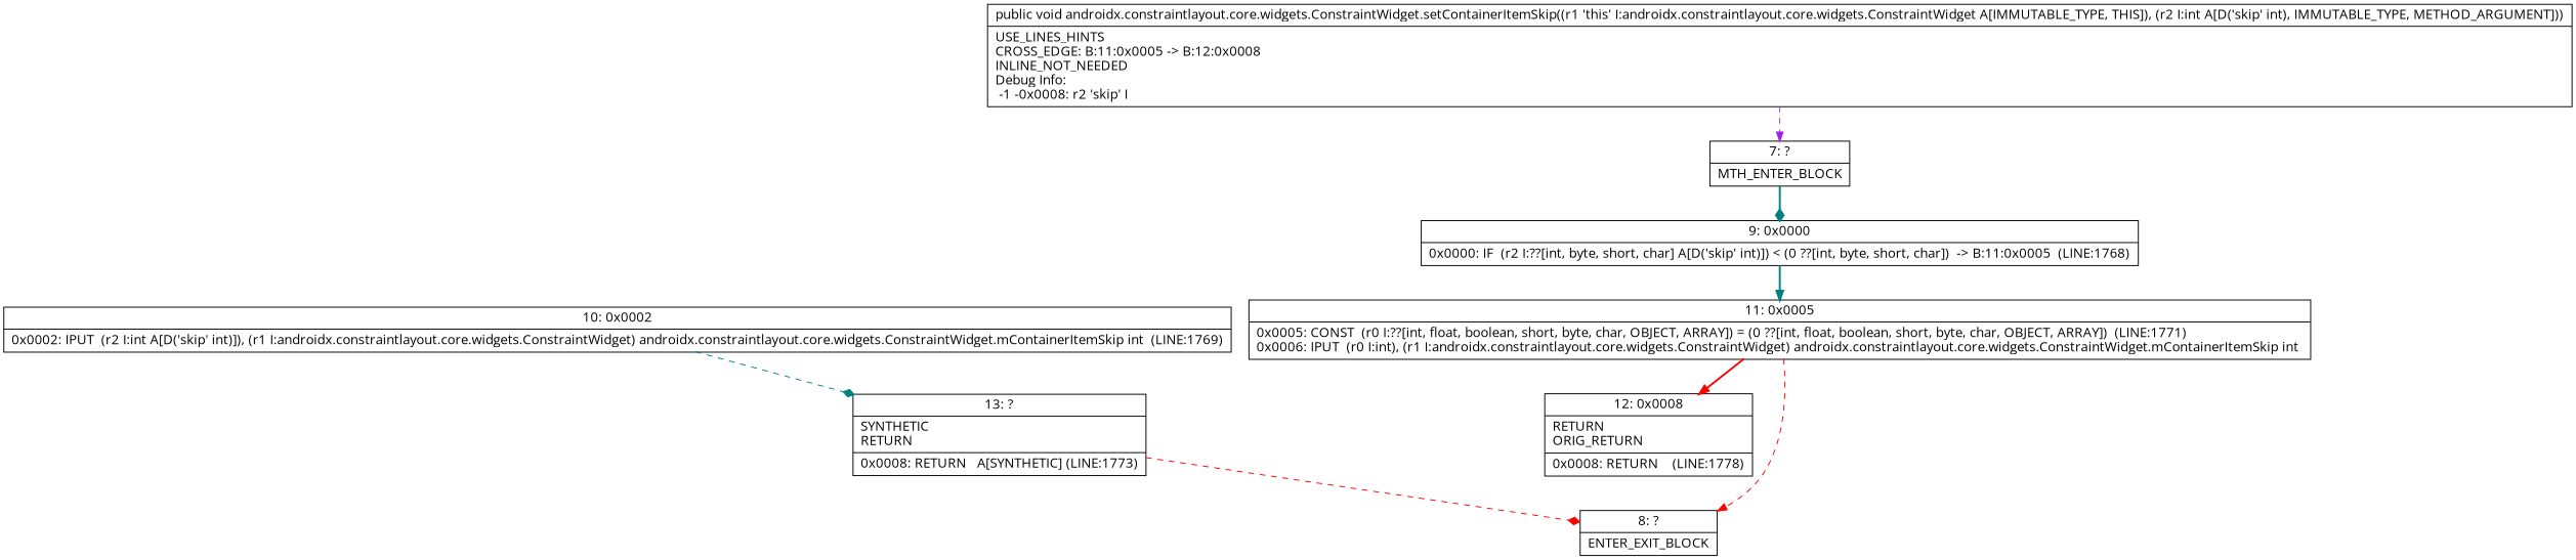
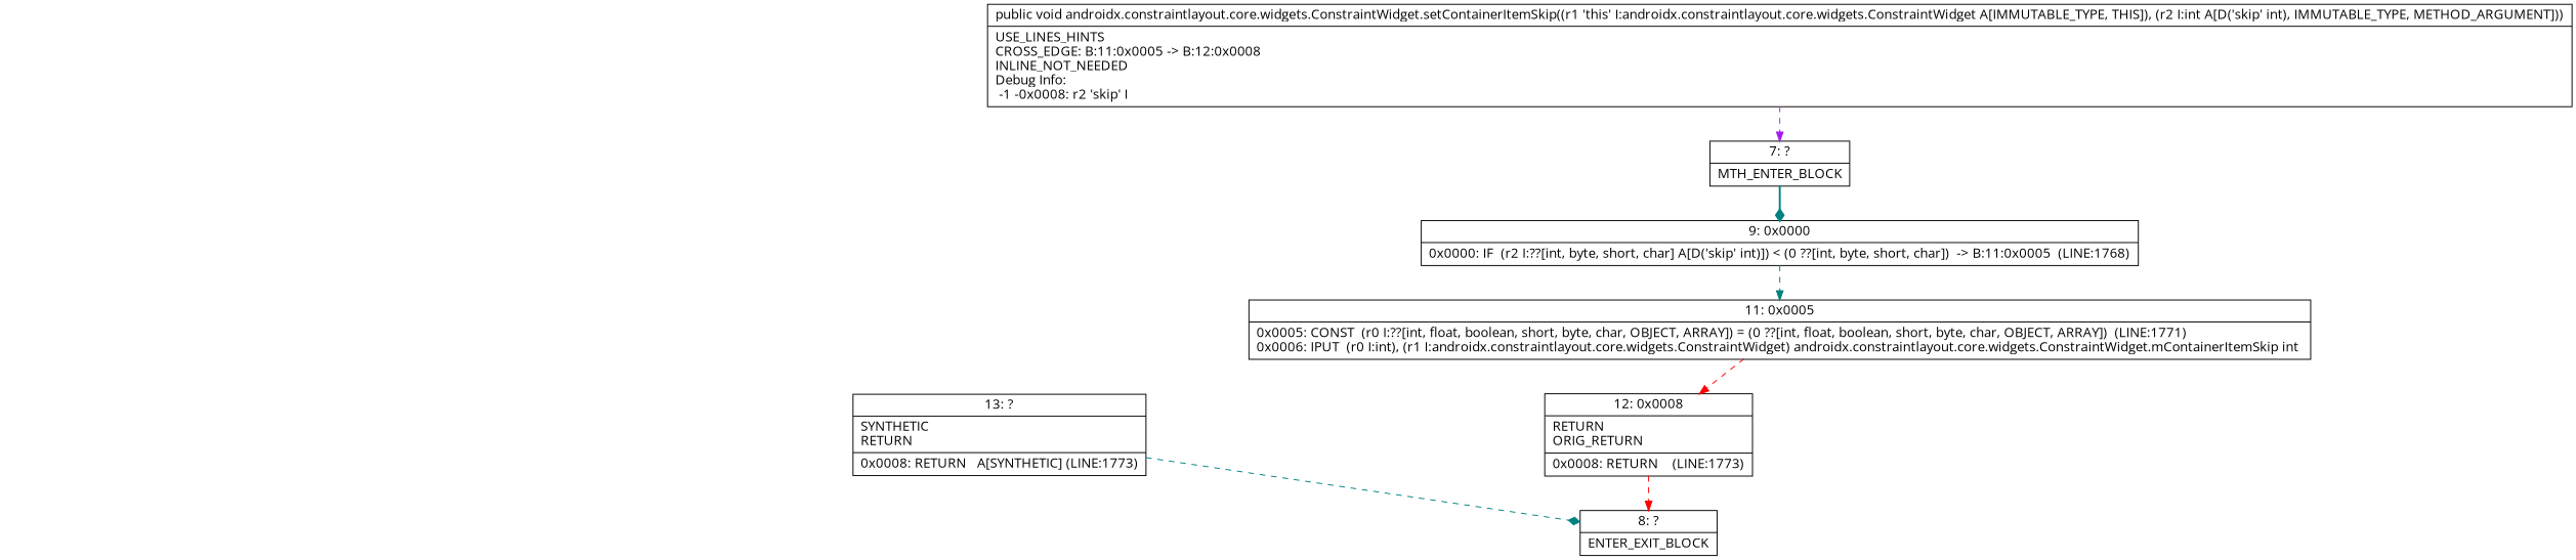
  digraph {
    fontname="Open Sans"
    node [fontname="Open Sans" shape=record]
    edge [arrowhead=normal color=teal fontname="Open Sans" style=dashed]
    n1 [label="{7\:\ ?|MTH_ENTER_BLOCK\l}"]
    n2 [label="{9\:\ 0x0000|0x0000: IF  (r2 I:??[int, byte, short, char] A[D('skip' int)]) \< (0 ??[int, byte, short, char])  \-\> B:11:0x0005  (LINE:1768)\l}"]
    n3 [label="{11\:\ 0x0005|0x0005: CONST  (r0 I:??[int, float, boolean, short, byte, char, OBJECT, ARRAY]) = (0 ??[int, float, boolean, short, byte, char, OBJECT, ARRAY])  (LINE:1771)\l0x0006: IPUT  (r0 I:int), (r1 I:androidx.constraintlayout.core.widgets.ConstraintWidget) androidx.constraintlayout.core.widgets.ConstraintWidget.mContainerItemSkip int \l}"]
-   n4 [label="{10\:\ 0x0002|0x0002: IPUT  (r2 I:int A[D('skip' int)]), (r1 I:androidx.constraintlayout.core.widgets.ConstraintWidget) androidx.constraintlayout.core.widgets.ConstraintWidget.mContainerItemSkip int  (LINE:1769)\l}"]
    n5 [label="{13\:\ ?|SYNTHETIC\lRETURN\l|0x0008: RETURN   A[SYNTHETIC] (LINE:1773)\l}"]
-   n6 [label="{12\:\ 0x0008|RETURN\lORIG_RETURN\l|0x0008: RETURN    (LINE:1778)\l}"]
+   n6 [label="{12\:\ 0x0008|RETURN\lORIG_RETURN\l|0x0008: RETURN    (LINE:1773)\l}"]
    n7 [label="{8\:\ ?|ENTER_EXIT_BLOCK\l}"]
    n8 [label="{public void androidx.constraintlayout.core.widgets.ConstraintWidget.setContainerItemSkip((r1 'this' I:androidx.constraintlayout.core.widgets.ConstraintWidget A[IMMUTABLE_TYPE, THIS]), (r2 I:int A[D('skip' int), IMMUTABLE_TYPE, METHOD_ARGUMENT]))  | USE_LINES_HINTS\lCROSS_EDGE: B:11:0x0005 \-\> B:12:0x0008\lINLINE_NOT_NEEDED\lDebug Info:\l  \-1 \-0x0008: r2 'skip' I\l}"]
    n1 -> n2 [arrowhead=diamond style=bold]
-   n2 -> n3 [style=bold]
-   n3 -> n6 [color=red style=bold]
-   n4 -> n5 [arrowhead=diamond]
-   n5 -> n7 [arrowhead=diamond color=red]
-   n3 -> n7 [color=red]
+   n2 -> n3
+   n3 -> n6 [color=red]
+   n5 -> n7 [arrowhead=diamond]
+   n6 -> n7 [color=red]
    n8 -> n1 [color=purple]
  }
